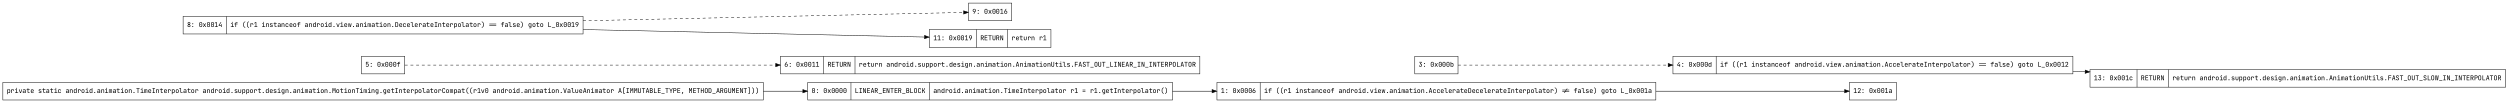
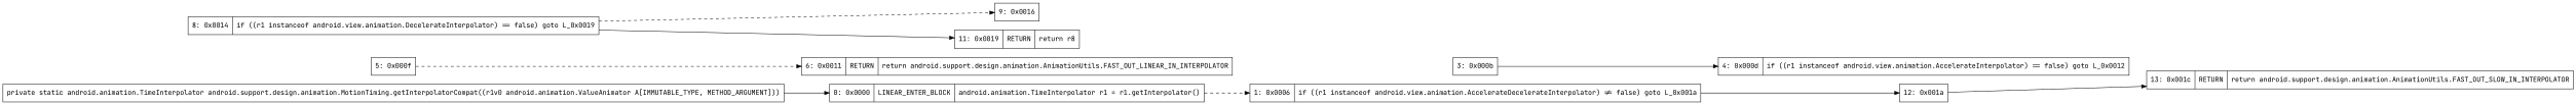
  digraph {
    fontname="JetBrains Mono"
    rankdir=LR
    node [fontname="JetBrains Mono" shape=record]
    edge [fontname="JetBrains Mono"]
    n1 [label="{0\:\ 0x0000|LINEAR_ENTER_BLOCK\l|android.animation.TimeInterpolator r1 = r1.getInterpolator()\l}"]
    n2 [label="{1\:\ 0x0006|if ((r1 instanceof android.view.animation.AccelerateDecelerateInterpolator) != false) goto L_0x001a\l}"]
    n3 [label="{12\:\ 0x001a}"]
    n4 [label="{13\:\ 0x001c|RETURN\l|return android.support.design.animation.AnimationUtils.FAST_OUT_SLOW_IN_INTERPOLATOR\l}"]
    n5 [label="{3\:\ 0x000b}"]
    n6 [label="{4\:\ 0x000d|if ((r1 instanceof android.view.animation.AccelerateInterpolator) == false) goto L_0x0012\l}"]
    n7 [label="{5\:\ 0x000f}"]
    n8 [label="{6\:\ 0x0011|RETURN\l|return android.support.design.animation.AnimationUtils.FAST_OUT_LINEAR_IN_INTERPOLATOR\l}"]
    n9 [label="{8\:\ 0x0014|if ((r1 instanceof android.view.animation.DecelerateInterpolator) == false) goto L_0x0019\l}"]
    n10 [label="{9\:\ 0x0016}"]
-   n11 [label="{11\:\ 0x0019|RETURN\l|return r1\l}"]
+   n11 [label="{11\:\ 0x0019|RETURN\l|return r8\l}"]
    n12 [label="{private static android.animation.TimeInterpolator android.support.design.animation.MotionTiming.getInterpolatorCompat((r1v0 android.animation.ValueAnimator A[IMMUTABLE_TYPE, METHOD_ARGUMENT])) }"]
-   n1 -> n2
+   n1 -> n2 [style=dashed]
    n2 -> n3
-   n6 -> n4
-   n5 -> n6 [style=dashed]
+   n3 -> n4
+   n5 -> n6
    n7 -> n8 [style=dashed]
    n9 -> n10 [style=dashed]
    n9 -> n11
    n12 -> n1
  }
